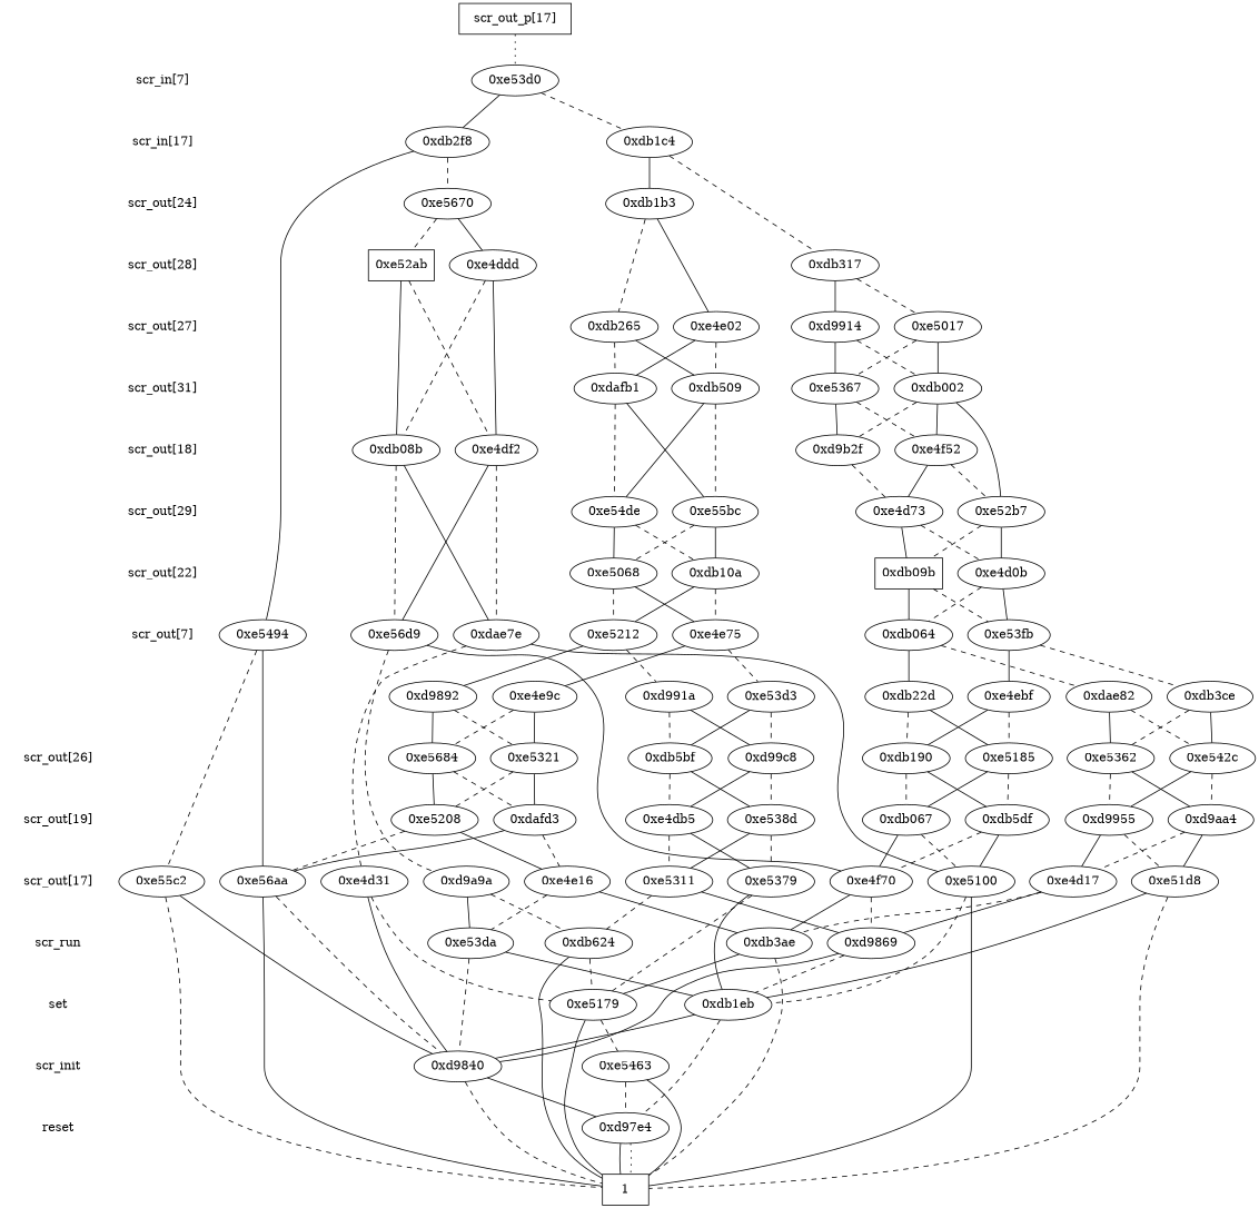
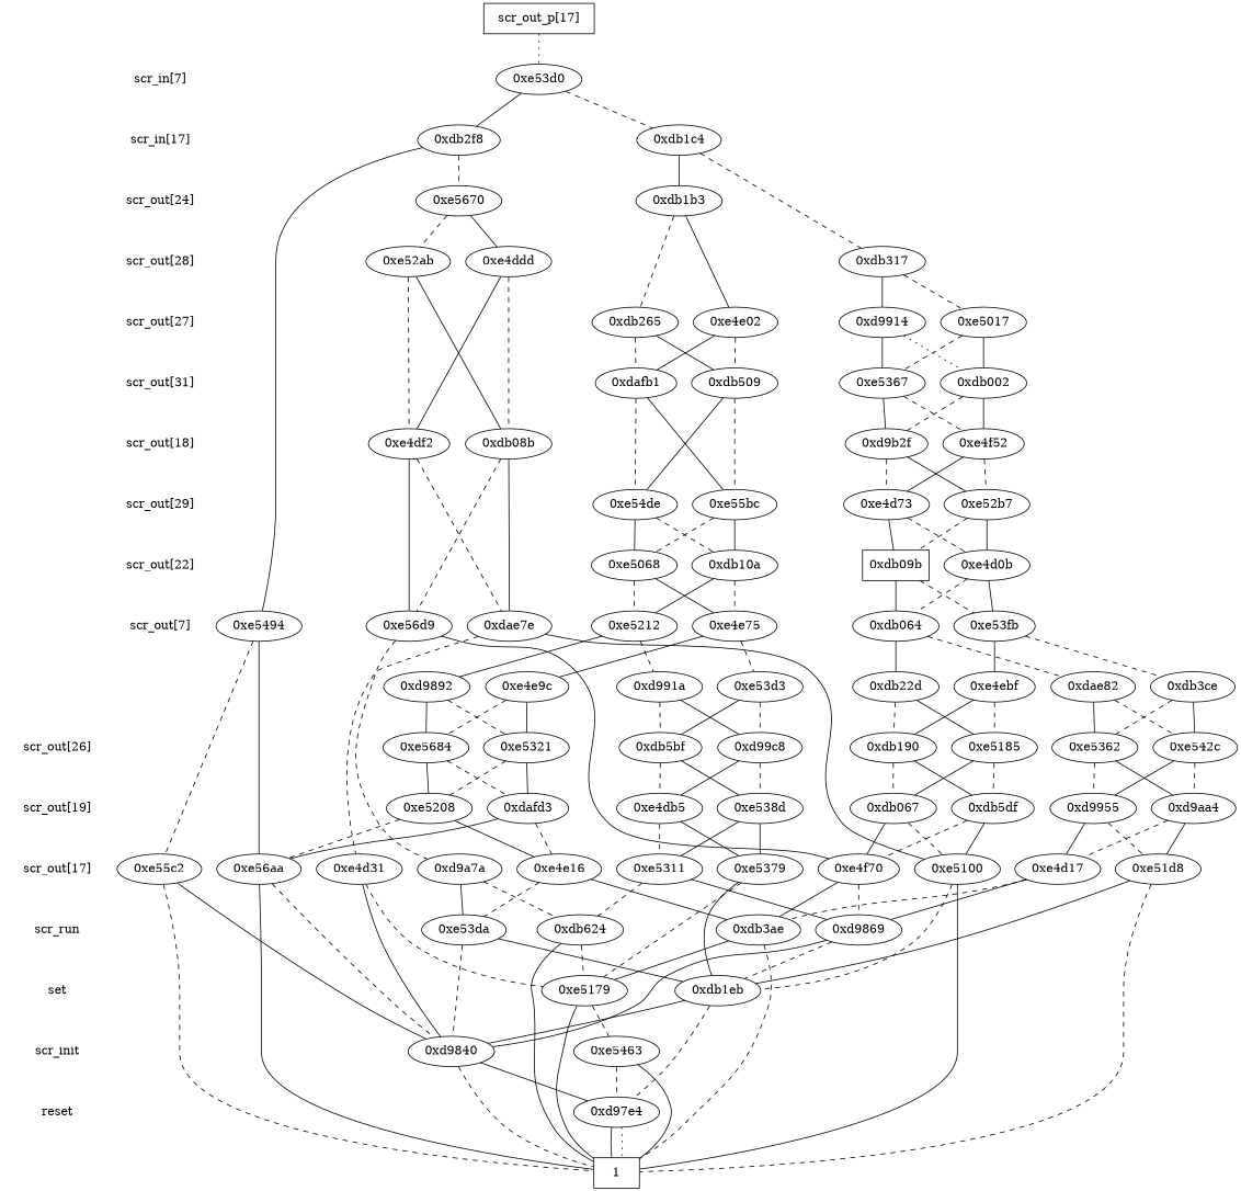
  digraph {
    edge [dir=none]
    "CONST NODES" [shape=plaintext style=invis]
    " scr_in[7] " [shape=plaintext]
    " scr_in[17] " [shape=plaintext]
    " scr_out[24] " [shape=plaintext]
    " scr_out[28] " [shape=plaintext]
    " scr_out[27] " [shape=plaintext]
    " scr_out[31] " [shape=plaintext]
    " scr_out[18] " [shape=plaintext]
    " scr_out[29] " [shape=plaintext]
    " scr_out[22] " [shape=plaintext]
    " scr_out[7] " [shape=plaintext]
    " scr_out[26] " [shape=plaintext]
    " scr_out[19] " [shape=plaintext]
    " scr_out[17] " [shape=plaintext]
    " scr_run " [shape=plaintext]
    " set " [shape=plaintext]
    " scr_init " [shape=plaintext]
    " reset " [shape=plaintext]
    "  scr_out_p[17]  " [shape=box]
    "0xe53d0"
    "0xdb2f8"
    "0xdb1c4"
    "0xe5670"
    "0xdb1b3"
    "0xe4ddd"
-   "0xe52ab" [shape=box]
+   "0xe52ab"
    "0xdb317"
    "0xd9914"
    "0xe5017"
    "0xdb265"
    "0xe4e02"
    "0xe5367"
    "0xdb509"
    "0xdb002"
    "0xdafb1"
    "0xd9b2f"
    "0xe4df2"
    "0xe4f52"
    "0xdb08b"
    "0xe54de"
    "0xe4d73"
    "0xe55bc"
    "0xe52b7"
    "0xe5068"
    "0xdb10a"
    "0xdb09b" [shape=box]
    "0xe4d0b"
    "0xdb064"
    "0xe5494"
    "0xe53fb"
    "0xdae7e"
    "0xe5212"
    "0xe56d9"
    "0xe4e75"
    "0xd9892"
    "0xdb3ce"
    "0xe53d3"
    "0xd991a"
    "0xdb22d"
    "0xe4e9c"
    "0xe4ebf"
    "0xdae82"
    "0xe542c"
    "0xdb190"
    "0xe5362"
    "0xe5321"
    "0xe5684"
    "0xd99c8"
    "0xe5185"
    "0xdb5bf"
    "0xdafd3"
    "0xd9aa4"
    "0xe538d"
    "0xd9955"
    "0xdb067"
    "0xe5208"
    "0xdb5df"
    "0xe4db5"
    "0xe5100"
    "0xe4d31"
    "0xe4e16"
    "0xe5311"
    "0xe4d17"
-   "0xd9a7a" [label="0xd9a9a"]
+   "0xd9a7a"
    "0xe51d8"
    "0xe4f70"
    "0xe55c2"
    "0xe56aa"
    "0xe5379"
    "0xe53da"
    "0xdb3ae"
    "0xd9869"
    "0xdb624"
    "0xe5179"
    "0xdb1eb"
    "0xe5463"
    "0xd9840"
    "0xd97e4"
    n99 [label=1 shape=box]
    subgraph sub_1 {
      "CONST NODES"
      " scr_in[7] "
      " scr_in[17] "
      " scr_out[24] "
      " scr_out[28] "
      " scr_out[27] "
      " scr_out[31] "
      " scr_out[18] "
      " scr_out[29] "
      " scr_out[22] "
      " scr_out[7] "
      " scr_out[26] "
      " scr_out[19] "
      " scr_out[17] "
      " scr_run "
      " set "
      " scr_init "
      " reset "
    }
    subgraph sub_2 {
      rank=same
      "  scr_out_p[17]  "
    }
    subgraph sub_3 {
      rank=same
      " scr_in[7] "
      "0xe53d0"
    }
    subgraph sub_4 {
      rank=same
      " scr_in[17] "
      "0xdb2f8"
      "0xdb1c4"
    }
    subgraph sub_5 {
      rank=same
      " scr_out[24] "
      "0xe5670"
      "0xdb1b3"
    }
    subgraph sub_6 {
      rank=same
      " scr_out[28] "
      "0xe4ddd"
      "0xe52ab"
      "0xdb317"
    }
    subgraph sub_7 {
      rank=same
      " scr_out[27] "
      "0xd9914"
      "0xe5017"
      "0xdb265"
      "0xe4e02"
    }
    subgraph sub_8 {
      rank=same
      " scr_out[31] "
      "0xe5367"
      "0xdb509"
      "0xdb002"
      "0xdafb1"
    }
    subgraph sub_9 {
      rank=same
      " scr_out[18] "
      "0xd9b2f"
      "0xe4df2"
      "0xe4f52"
      "0xdb08b"
    }
    subgraph sub_10 {
      rank=same
      " scr_out[29] "
      "0xe54de"
      "0xe4d73"
      "0xe55bc"
      "0xe52b7"
    }
    subgraph sub_11 {
      rank=same
      " scr_out[22] "
      "0xe5068"
      "0xdb10a"
      "0xdb09b"
      "0xe4d0b"
    }
    subgraph sub_12 {
      rank=same
      " scr_out[7] "
      "0xdb064"
      "0xe5494"
      "0xe53fb"
      "0xdae7e"
      "0xe5212"
      "0xe56d9"
      "0xe4e75"
    }
    subgraph sub_13 {
      rank=same
      "0xd9892"
      "0xdb3ce"
      "0xe53d3"
      "0xd991a"
      "0xdb22d"
      "0xe4e9c"
      "0xe4ebf"
      "0xdae82"
    }
    subgraph sub_14 {
      rank=same
      " scr_out[26] "
      "0xe542c"
      "0xdb190"
      "0xe5362"
      "0xe5321"
      "0xe5684"
      "0xd99c8"
      "0xe5185"
      "0xdb5bf"
    }
    subgraph sub_15 {
      rank=same
      " scr_out[19] "
      "0xdafd3"
      "0xd9aa4"
      "0xe538d"
      "0xd9955"
      "0xdb067"
      "0xe5208"
      "0xdb5df"
      "0xe4db5"
    }
    subgraph sub_16 {
      rank=same
      " scr_out[17] "
      "0xe5100"
      "0xe4d31"
      "0xe4e16"
      "0xe5311"
      "0xe4d17"
      "0xd9a7a"
      "0xe51d8"
      "0xe4f70"
      "0xe55c2"
      "0xe56aa"
      "0xe5379"
    }
    subgraph sub_17 {
      rank=same
      " scr_run "
      "0xe53da"
      "0xdb3ae"
      "0xd9869"
      "0xdb624"
    }
    subgraph sub_18 {
      rank=same
      " set "
      "0xe5179"
      "0xdb1eb"
    }
    subgraph sub_19 {
      rank=same
      " scr_init "
      "0xe5463"
      "0xd9840"
    }
    subgraph sub_20 {
      rank=same
      " reset "
      "0xd97e4"
    }
    subgraph sub_21 {
      rank=same
      "CONST NODES"
      subgraph sub_22 {
        rank=same
        n99
      }
    }
    " scr_in[7] " -> " scr_in[17] " [style=invis]
    " scr_in[17] " -> " scr_out[24] " [style=invis]
    " scr_out[24] " -> " scr_out[28] " [style=invis]
    " scr_out[28] " -> " scr_out[27] " [style=invis]
    " scr_out[27] " -> " scr_out[31] " [style=invis]
    " scr_out[31] " -> " scr_out[18] " [style=invis]
    " scr_out[18] " -> " scr_out[29] " [style=invis]
    " scr_out[29] " -> " scr_out[22] " [style=invis]
    " scr_out[22] " -> " scr_out[7] " [style=invis]
    " scr_out[26] " -> " scr_out[19] " [style=invis]
    " scr_out[19] " -> " scr_out[17] " [style=invis]
    " scr_out[17] " -> " scr_run " [style=invis]
    " scr_run " -> " set " [style=invis]
    " set " -> " scr_init " [style=invis]
    " scr_init " -> " reset " [style=invis]
    " reset " -> "CONST NODES" [style=invis]
    "  scr_out_p[17]  " -> "0xe53d0" [style=dotted]
    "0xe53d0" -> "0xdb2f8"
    "0xe53d0" -> "0xdb1c4" [style=dashed]
    "0xdb2f8" -> "0xe5670" [style=dashed]
    "0xdb2f8" -> "0xe5494"
    "0xdb1c4" -> "0xdb1b3"
    "0xdb1c4" -> "0xdb317" [style=dashed]
    "0xe5670" -> "0xe4ddd"
    "0xe5670" -> "0xe52ab" [style=dashed]
    "0xdb1b3" -> "0xdb265" [style=dashed]
    "0xdb1b3" -> "0xe4e02"
    "0xe4ddd" -> "0xe4df2"
    "0xe4ddd" -> "0xdb08b" [style=dashed]
    "0xe52ab" -> "0xe4df2" [style=dashed]
    "0xe52ab" -> "0xdb08b"
    "0xdb317" -> "0xd9914"
    "0xdb317" -> "0xe5017" [style=dashed]
    "0xd9914" -> "0xe5367"
-   "0xd9914" -> "0xdb002" [style=dashed]
+   "0xd9914" -> "0xdb002" [style=dotted]
    "0xe5017" -> "0xe5367" [style=dashed]
    "0xe5017" -> "0xdb002"
    "0xdb265" -> "0xdb509"
    "0xdb265" -> "0xdafb1" [style=dashed]
    "0xe4e02" -> "0xdb509" [style=dashed]
    "0xe4e02" -> "0xdafb1"
    "0xe5367" -> "0xd9b2f"
    "0xe5367" -> "0xe4f52" [style=dashed]
    "0xdb509" -> "0xe54de"
    "0xdb509" -> "0xe55bc" [style=dashed]
    "0xdb002" -> "0xd9b2f" [style=dashed]
    "0xdb002" -> "0xe4f52"
    "0xdafb1" -> "0xe54de" [style=dashed]
    "0xdafb1" -> "0xe55bc"
    "0xd9b2f" -> "0xe4d73" [style=dashed]
-   "0xdb002" -> "0xe52b7"
+   "0xd9b2f" -> "0xe52b7"
    "0xe4df2" -> "0xdae7e" [style=dashed]
    "0xe4df2" -> "0xe56d9"
    "0xe4f52" -> "0xe4d73"
    "0xe4f52" -> "0xe52b7" [style=dashed]
    "0xdb08b" -> "0xdae7e"
    "0xdb08b" -> "0xe56d9" [style=dashed]
    "0xe54de" -> "0xe5068"
    "0xe54de" -> "0xdb10a" [style=dashed]
    "0xe4d73" -> "0xdb09b"
    "0xe4d73" -> "0xe4d0b" [style=dashed]
    "0xe55bc" -> "0xe5068" [style=dashed]
    "0xe55bc" -> "0xdb10a"
    "0xe52b7" -> "0xdb09b" [style=dashed]
    "0xe52b7" -> "0xe4d0b"
    "0xe5068" -> "0xe5212" [style=dashed]
    "0xe5068" -> "0xe4e75"
    "0xdb10a" -> "0xe5212"
    "0xdb10a" -> "0xe4e75" [style=dashed]
    "0xdb09b" -> "0xdb064"
    "0xdb09b" -> "0xe53fb" [style=dashed]
    "0xe4d0b" -> "0xdb064" [style=dashed]
    "0xe4d0b" -> "0xe53fb"
    "0xdb064" -> "0xdb22d"
    "0xdb064" -> "0xdae82" [style=dashed]
    "0xe5494" -> "0xe55c2" [style=dashed]
    "0xe5494" -> "0xe56aa"
    "0xe53fb" -> "0xdb3ce" [style=dashed]
    "0xe53fb" -> "0xe4ebf"
    "0xdae7e" -> "0xe5100"
    "0xdae7e" -> "0xe4d31" [style=dashed]
    "0xe5212" -> "0xd9892"
    "0xe5212" -> "0xd991a" [style=dashed]
    "0xe56d9" -> "0xd9a7a" [style=dashed]
    "0xe56d9" -> "0xe4f70"
    "0xe4e75" -> "0xe53d3" [style=dashed]
    "0xe4e75" -> "0xe4e9c"
    "0xd9892" -> "0xe5321" [style=dashed]
    "0xd9892" -> "0xe5684"
    "0xdb3ce" -> "0xe542c"
    "0xdb3ce" -> "0xe5362" [style=dashed]
    "0xe53d3" -> "0xd99c8" [style=dashed]
    "0xe53d3" -> "0xdb5bf"
    "0xd991a" -> "0xd99c8"
    "0xd991a" -> "0xdb5bf" [style=dashed]
    "0xdb22d" -> "0xdb190" [style=dashed]
    "0xdb22d" -> "0xe5185"
    "0xe4e9c" -> "0xe5321"
    "0xe4e9c" -> "0xe5684" [style=dashed]
    "0xe4ebf" -> "0xdb190"
    "0xe4ebf" -> "0xe5185" [style=dashed]
    "0xdae82" -> "0xe542c" [style=dashed]
    "0xdae82" -> "0xe5362"
    "0xe542c" -> "0xd9aa4" [style=dashed]
    "0xe542c" -> "0xd9955"
    "0xdb190" -> "0xdb067" [style=dashed]
    "0xdb190" -> "0xdb5df"
    "0xe5362" -> "0xd9aa4"
    "0xe5362" -> "0xd9955" [style=dashed]
    "0xe5321" -> "0xdafd3"
    "0xe5321" -> "0xe5208" [style=dashed]
    "0xe5684" -> "0xdafd3" [style=dashed]
    "0xe5684" -> "0xe5208"
    "0xd99c8" -> "0xe538d" [style=dashed]
    "0xd99c8" -> "0xe4db5"
    "0xe5185" -> "0xdb067"
    "0xe5185" -> "0xdb5df" [style=dashed]
    "0xdb5bf" -> "0xe538d"
    "0xdb5bf" -> "0xe4db5" [style=dashed]
    "0xdafd3" -> "0xe4e16" [style=dashed]
    "0xdafd3" -> "0xe56aa"
    "0xd9aa4" -> "0xe4d17" [style=dashed]
    "0xd9aa4" -> "0xe51d8"
    "0xe538d" -> "0xe5311"
-   "0xe538d" -> "0xe5379" [style=dashed]
+   "0xe538d" -> "0xe5379" [style=solid]
    "0xd9955" -> "0xe4d17"
    "0xd9955" -> "0xe51d8" [style=dashed]
    "0xdb067" -> "0xe5100" [style=dashed]
    "0xdb067" -> "0xe4f70"
    "0xe5208" -> "0xe4e16"
    "0xe5208" -> "0xe56aa" [style=dashed]
    "0xdb5df" -> "0xe5100"
    "0xdb5df" -> "0xe4f70" [style=dashed]
    "0xe4db5" -> "0xe5311" [style=dashed]
    "0xe4db5" -> "0xe5379"
    "0xe5100" -> "0xdb1eb" [style=dashed]
    "0xe5100" -> n99
    "0xe4d31" -> "0xe5179" [style=dashed]
    "0xe4d31" -> "0xd9840"
    "0xe4e16" -> "0xe53da" [style=dashed]
    "0xe4e16" -> "0xdb3ae"
    "0xe5311" -> "0xd9869"
    "0xe5311" -> "0xdb624" [style=dashed]
    "0xe4d17" -> "0xdb3ae" [style=dashed]
    "0xe4d17" -> "0xd9869"
    "0xd9a7a" -> "0xe53da"
    "0xd9a7a" -> "0xdb624" [style=dashed]
    "0xe51d8" -> "0xdb1eb"
    "0xe51d8" -> n99 [style=dashed]
    "0xe4f70" -> "0xdb3ae"
    "0xe4f70" -> "0xd9869" [style=dashed]
    "0xe55c2" -> "0xd9840"
    "0xe55c2" -> n99 [style=dashed]
    "0xe56aa" -> "0xd9840" [style=dashed]
    "0xe56aa" -> n99
    "0xe5379" -> "0xe5179" [style=dashed]
    "0xe5379" -> "0xdb1eb"
    "0xe53da" -> "0xdb1eb"
    "0xe53da" -> "0xd9840" [style=dashed]
    "0xdb3ae" -> "0xe5179"
    "0xdb3ae" -> n99 [style=dashed]
    "0xd9869" -> "0xdb1eb" [style=dashed]
    "0xd9869" -> "0xd9840"
    "0xdb624" -> "0xe5179" [style=dashed]
    "0xdb624" -> n99
    "0xe5179" -> "0xe5463" [style=dashed]
    "0xe5179" -> n99
    "0xdb1eb" -> "0xd9840"
    "0xdb1eb" -> "0xd97e4" [style=dashed]
    "0xe5463" -> "0xd97e4" [style=dashed]
    "0xe5463" -> n99
    "0xd9840" -> "0xd97e4"
    "0xd9840" -> n99 [style=dashed]
    "0xd97e4" -> n99
    "0xd97e4" -> n99 [style=dotted]
  }
